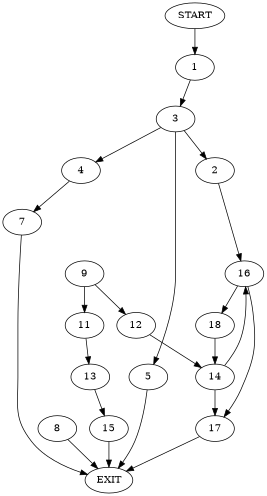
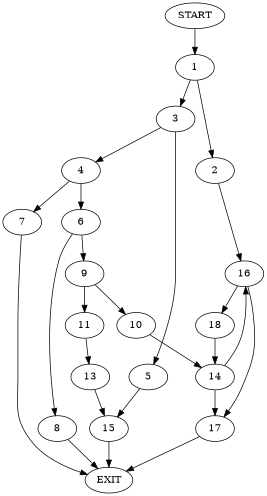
  digraph {
    n1 [label=START]
    1
    2
    3
    n5 [label=EXIT]
    16
    4
    5
+   6
    7
    8
    9
-   10 [label=12]
+   10
    11
    14
    13
    17
    15
    18
    n1 -> 1
-   3 -> 2
+   1 -> 2
    1 -> 3
    2 -> 16
    3 -> 4
    3 -> 5
    16 -> 17
    16 -> 18
+   4 -> 6
    4 -> 7
-   5 -> n5
+   5 -> 15
+   6 -> 8
+   6 -> 9
    7 -> n5
    8 -> n5
    9 -> 10
    9 -> 11
    10 -> 14
    11 -> 13
    14 -> 16
    14 -> 17
    13 -> 15
    17 -> n5
    15 -> n5
    18 -> 14
  }
